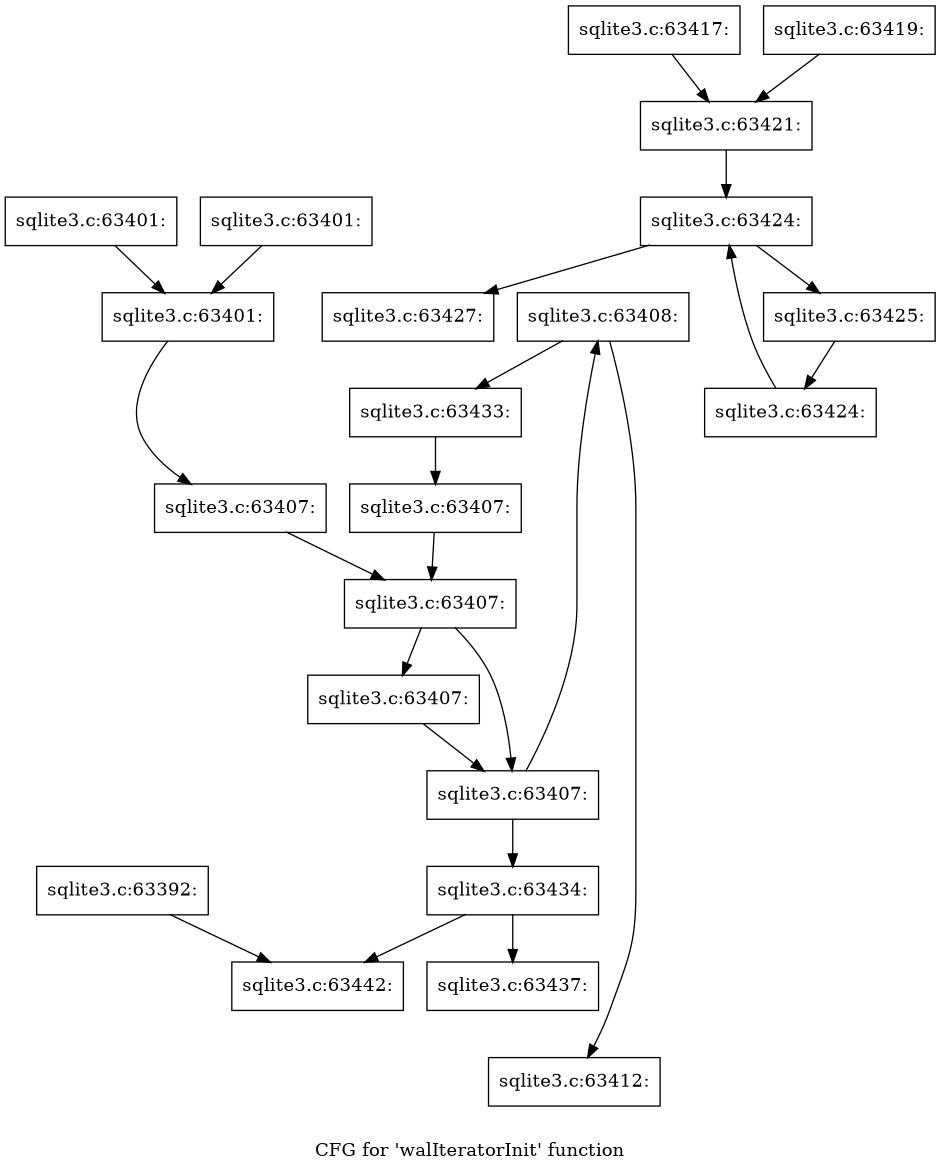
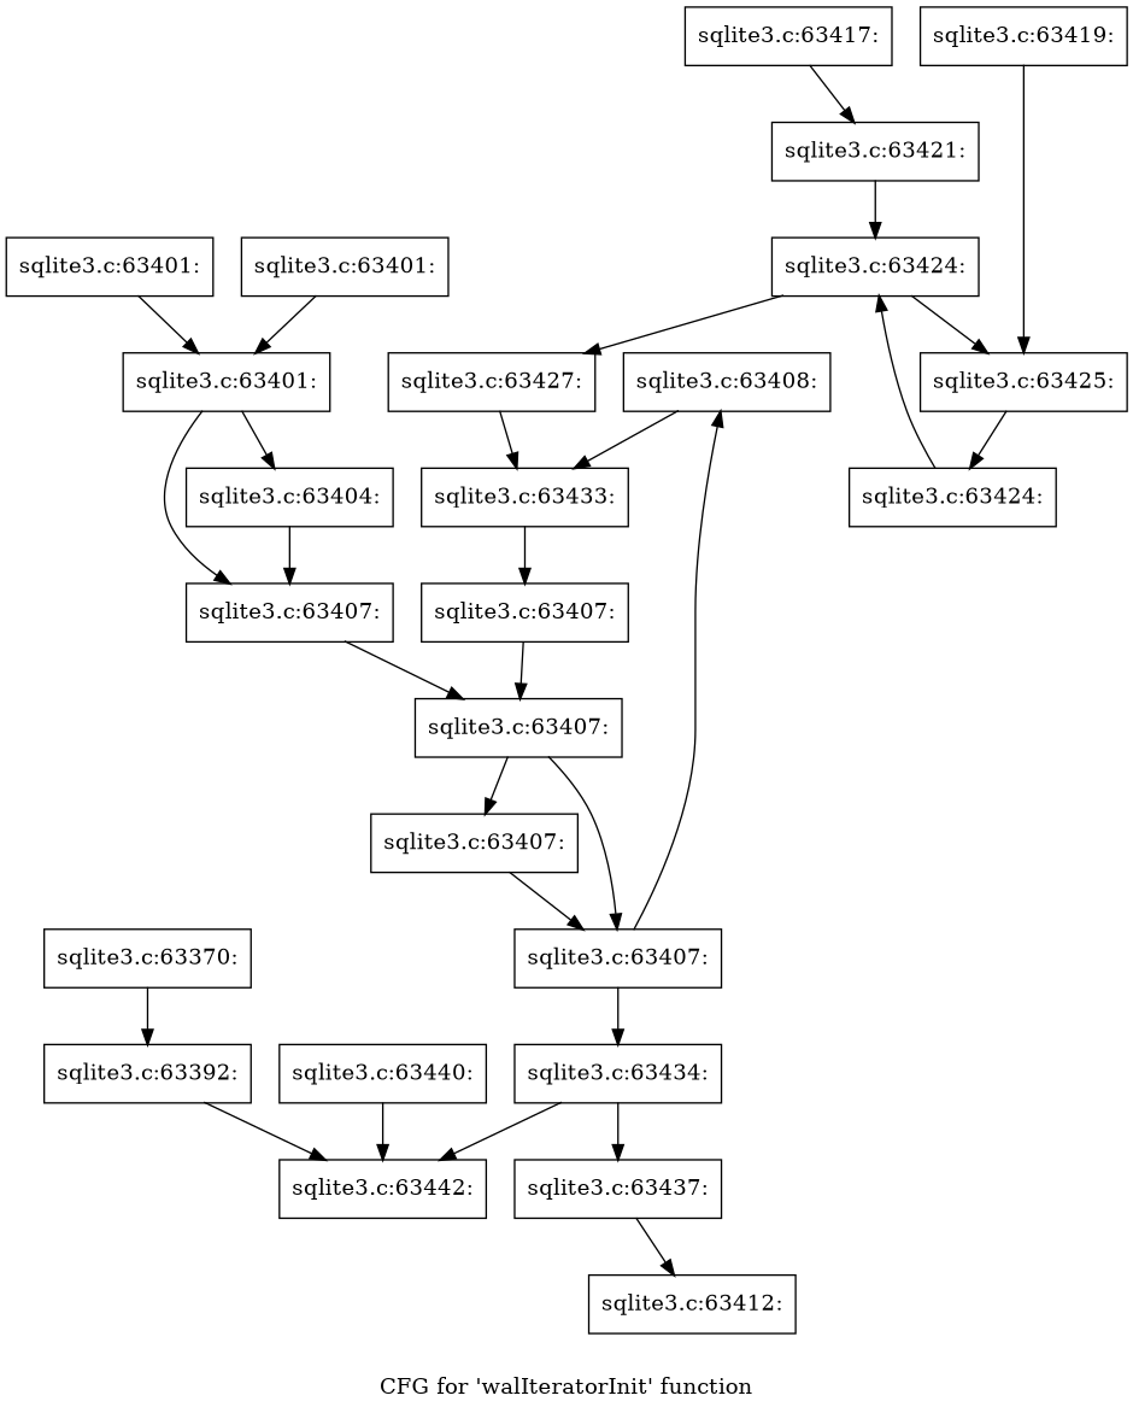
  digraph {
    label="CFG for 'walIteratorInit' function"
    node [shape=record]
+   n1 [label="{sqlite3.c:63370:}"]
    n2 [label="{sqlite3.c:63392:}"]
    n3 [label="{sqlite3.c:63442:}"]
    n4 [label="{sqlite3.c:63401:}"]
    n5 [label="{sqlite3.c:63401:}"]
    n6 [label="{sqlite3.c:63401:}"]
    n7 [label="{sqlite3.c:63407:}"]
+   n8 [label="{sqlite3.c:63404:}"]
    n9 [label="{sqlite3.c:63407:}"]
    n10 [label="{sqlite3.c:63407:}"]
    n11 [label="{sqlite3.c:63407:}"]
    n12 [label="{sqlite3.c:63408:}"]
    n13 [label="{sqlite3.c:63434:}"]
    n14 [label="{sqlite3.c:63412:}"]
    n15 [label="{sqlite3.c:63433:}"]
    n16 [label="{sqlite3.c:63437:}"]
    n17 [label="{sqlite3.c:63407:}"]
+   n18 [label="{sqlite3.c:63440:}"]
    n19 [label="{sqlite3.c:63417:}"]
    n20 [label="{sqlite3.c:63421:}"]
    n21 [label="{sqlite3.c:63419:}"]
    n22 [label="{sqlite3.c:63424:}"]
    n23 [label="{sqlite3.c:63425:}"]
    n24 [label="{sqlite3.c:63427:}"]
    n25 [label="{sqlite3.c:63424:}"]
+   n1 -> n2
    n2 -> n3
    n4 -> n5
    n5 -> n7
+   n5 -> n8
    n6 -> n5
    n7 -> n9
+   n8 -> n7
    n9 -> n10
    n9 -> n11
    n10 -> n11
    n11 -> n12
    n11 -> n13
-   n12 -> n14
+   n16 -> n14
    n12 -> n15
    n13 -> n3
    n13 -> n16
    n15 -> n17
    n17 -> n9
+   n18 -> n3
    n19 -> n20
    n20 -> n22
-   n21 -> n20
+   n21 -> n23
    n22 -> n23
    n22 -> n24
    n23 -> n25
+   n24 -> n15
    n25 -> n22
  }
